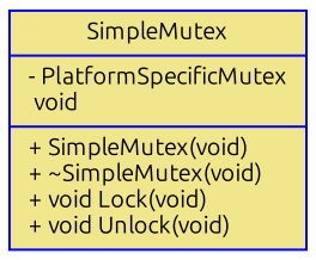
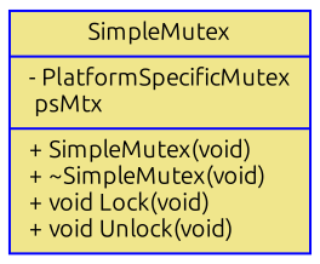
  digraph {
    fontname=Ubuntu
-   n1 [color=blue fillcolor=khaki fontcolor=black fontname=Ubuntu fontsize=10 height=0.2 label="{SimpleMutex\n|- PlatformSpecificMutex\l void\l|+  SimpleMutex(void)\l+  ~SimpleMutex(void)\l+ void Lock(void)\l+ void Unlock(void)\l}" shape=record style=filled width=0.4]
+   n1 [color=blue fillcolor=khaki fontcolor=black fontname=Ubuntu fontsize=10 height=0.2 label="{SimpleMutex\n|- PlatformSpecificMutex\l psMtx\l|+  SimpleMutex(void)\l+  ~SimpleMutex(void)\l+ void Lock(void)\l+ void Unlock(void)\l}" shape=record style=filled width=0.4]
  }
